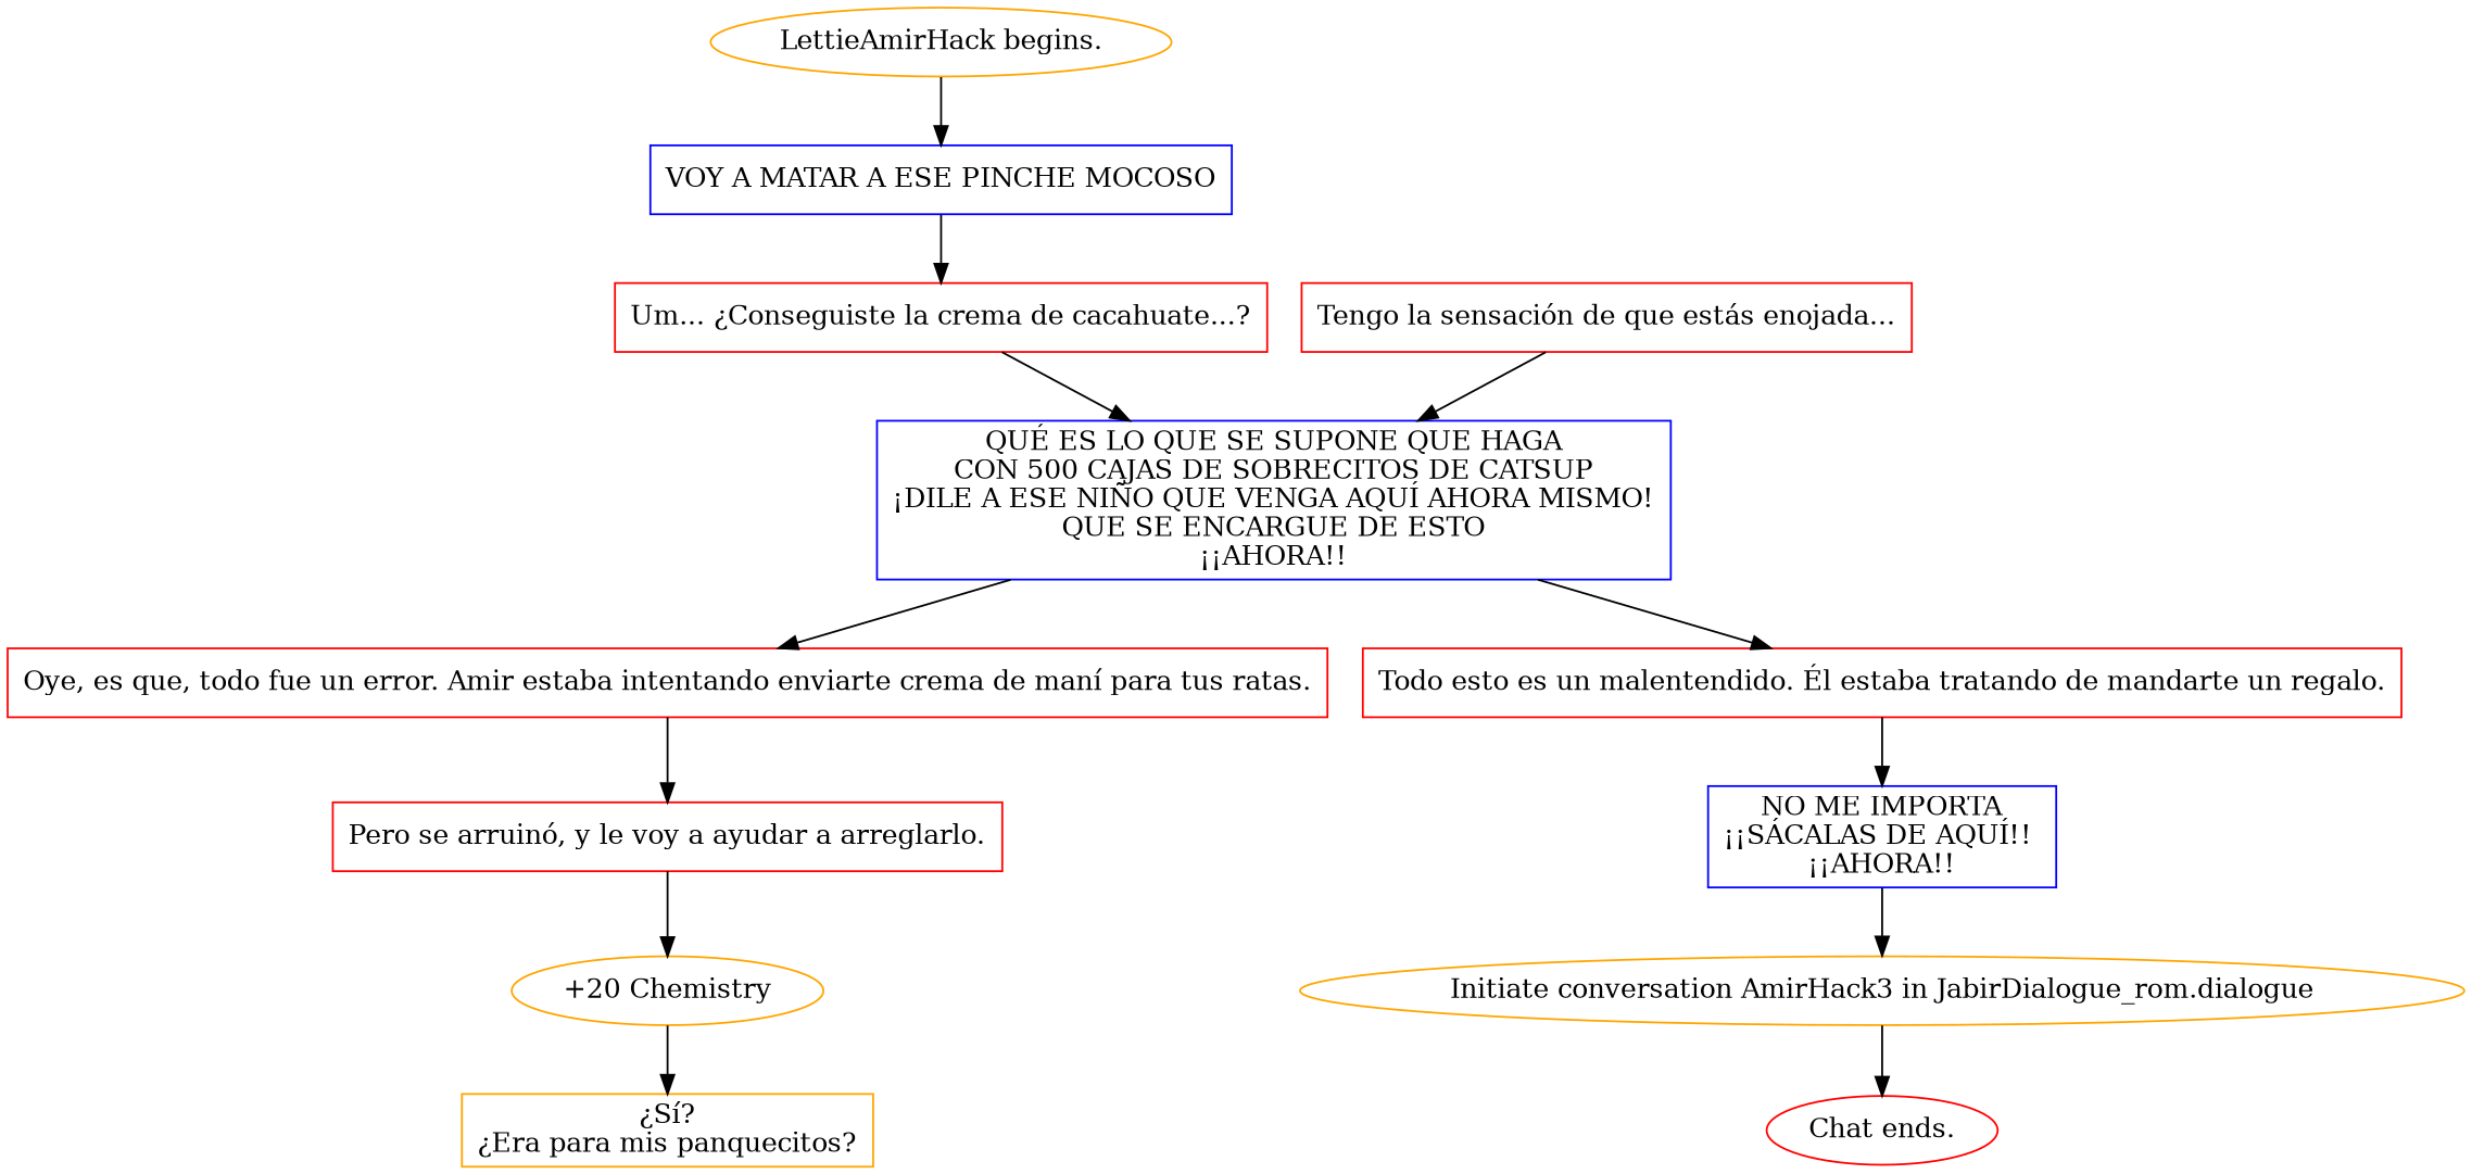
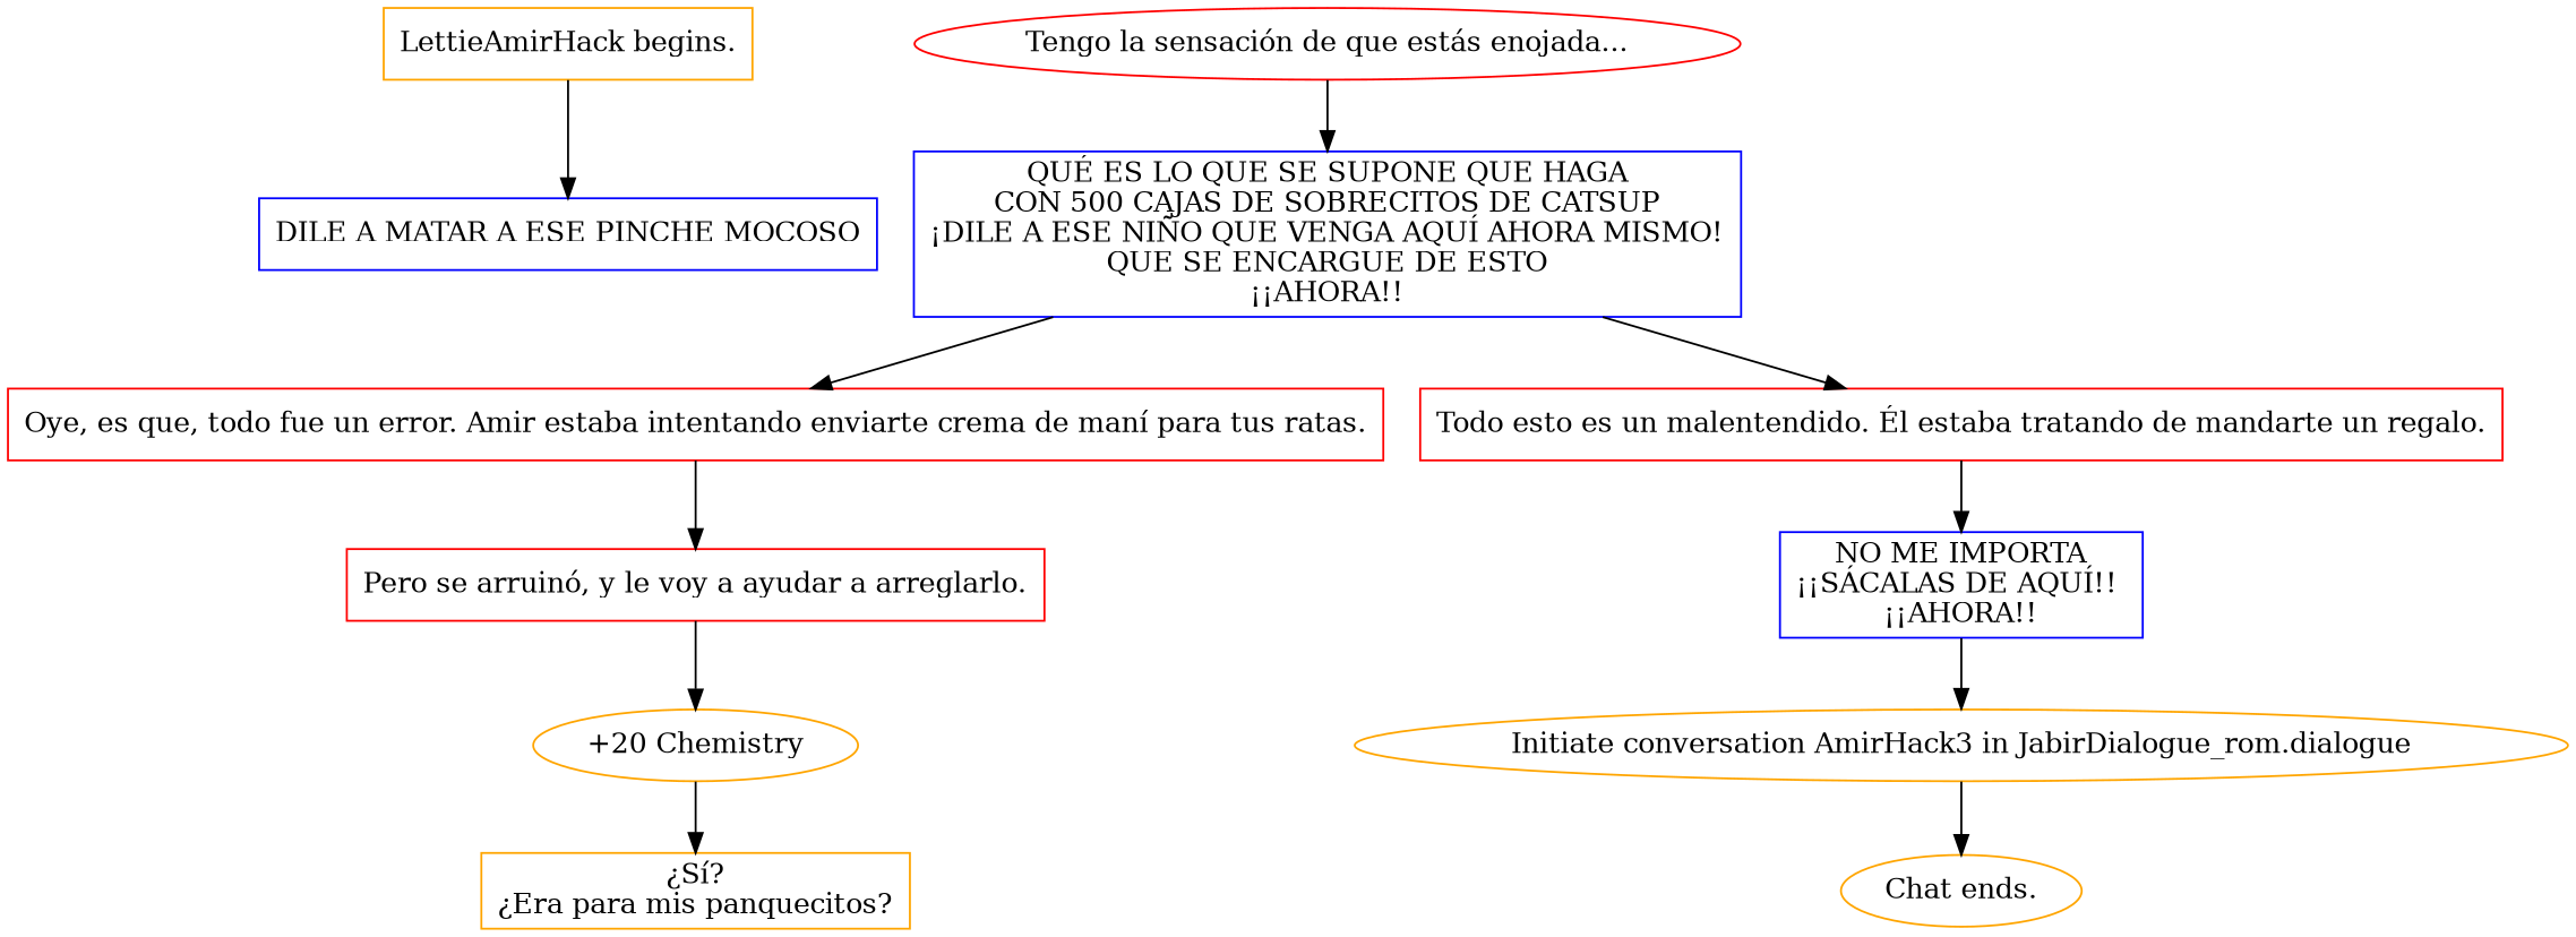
  digraph {
    node [color=orange shape=box]
-   "LettieAmirHack begins." [shape=""]
-   n2 [color=blue label="VOY A MATAR A ESE PINCHE MOCOSO"]
-   n3 [color=red label="Um... ¿Conseguiste la crema de cacahuate...?"]
-   n4 [color=red label="Tengo la sensación de que estás enojada..."]
+   "LettieAmirHack begins."
+   n2 [color=blue label="DILE A MATAR A ESE PINCHE MOCOSO"]
+   n4 [color=red label="Tengo la sensación de que estás enojada..." shape=ellipse]
    n5 [color=blue label="QUÉ ES LO QUE SE SUPONE QUE HAGA\nCON 500 CAJAS DE SOBRECITOS DE CATSUP\n¡DILE A ESE NIÑO QUE VENGA AQUÍ AHORA MISMO!\nQUE SE ENCARGUE DE ESTO\n¡¡AHORA!!"]
    n6 [color=red label="Oye, es que, todo fue un error. Amir estaba intentando enviarte crema de maní para tus ratas."]
    n7 [color=red label="Todo esto es un malentendido. Él estaba tratando de mandarte un regalo."]
    n8 [color=red label="Pero se arruinó, y le voy a ayudar a arreglarlo."]
    n9 [color=blue label="NO ME IMPORTA\n¡¡SÁCALAS DE AQUÍ!! \n¡¡AHORA!!"]
    n10 [label="+20 Chemistry" shape=""]
    n11 [label="Initiate conversation AmirHack3 in JabirDialogue_rom.dialogue" shape=""]
    n12 [label="¿Sí?\n¿Era para mis panquecitos?"]
-   "Chat ends." [color=red shape=""]
+   "Chat ends." [shape=""]
    "LettieAmirHack begins." -> n2
-   n2 -> n3
-   n3 -> n5
    n4 -> n5
    n5 -> n6
    n5 -> n7
    n6 -> n8
    n7 -> n9
    n8 -> n10
    n9 -> n11
    n10 -> n12
    n11 -> "Chat ends."
  }
